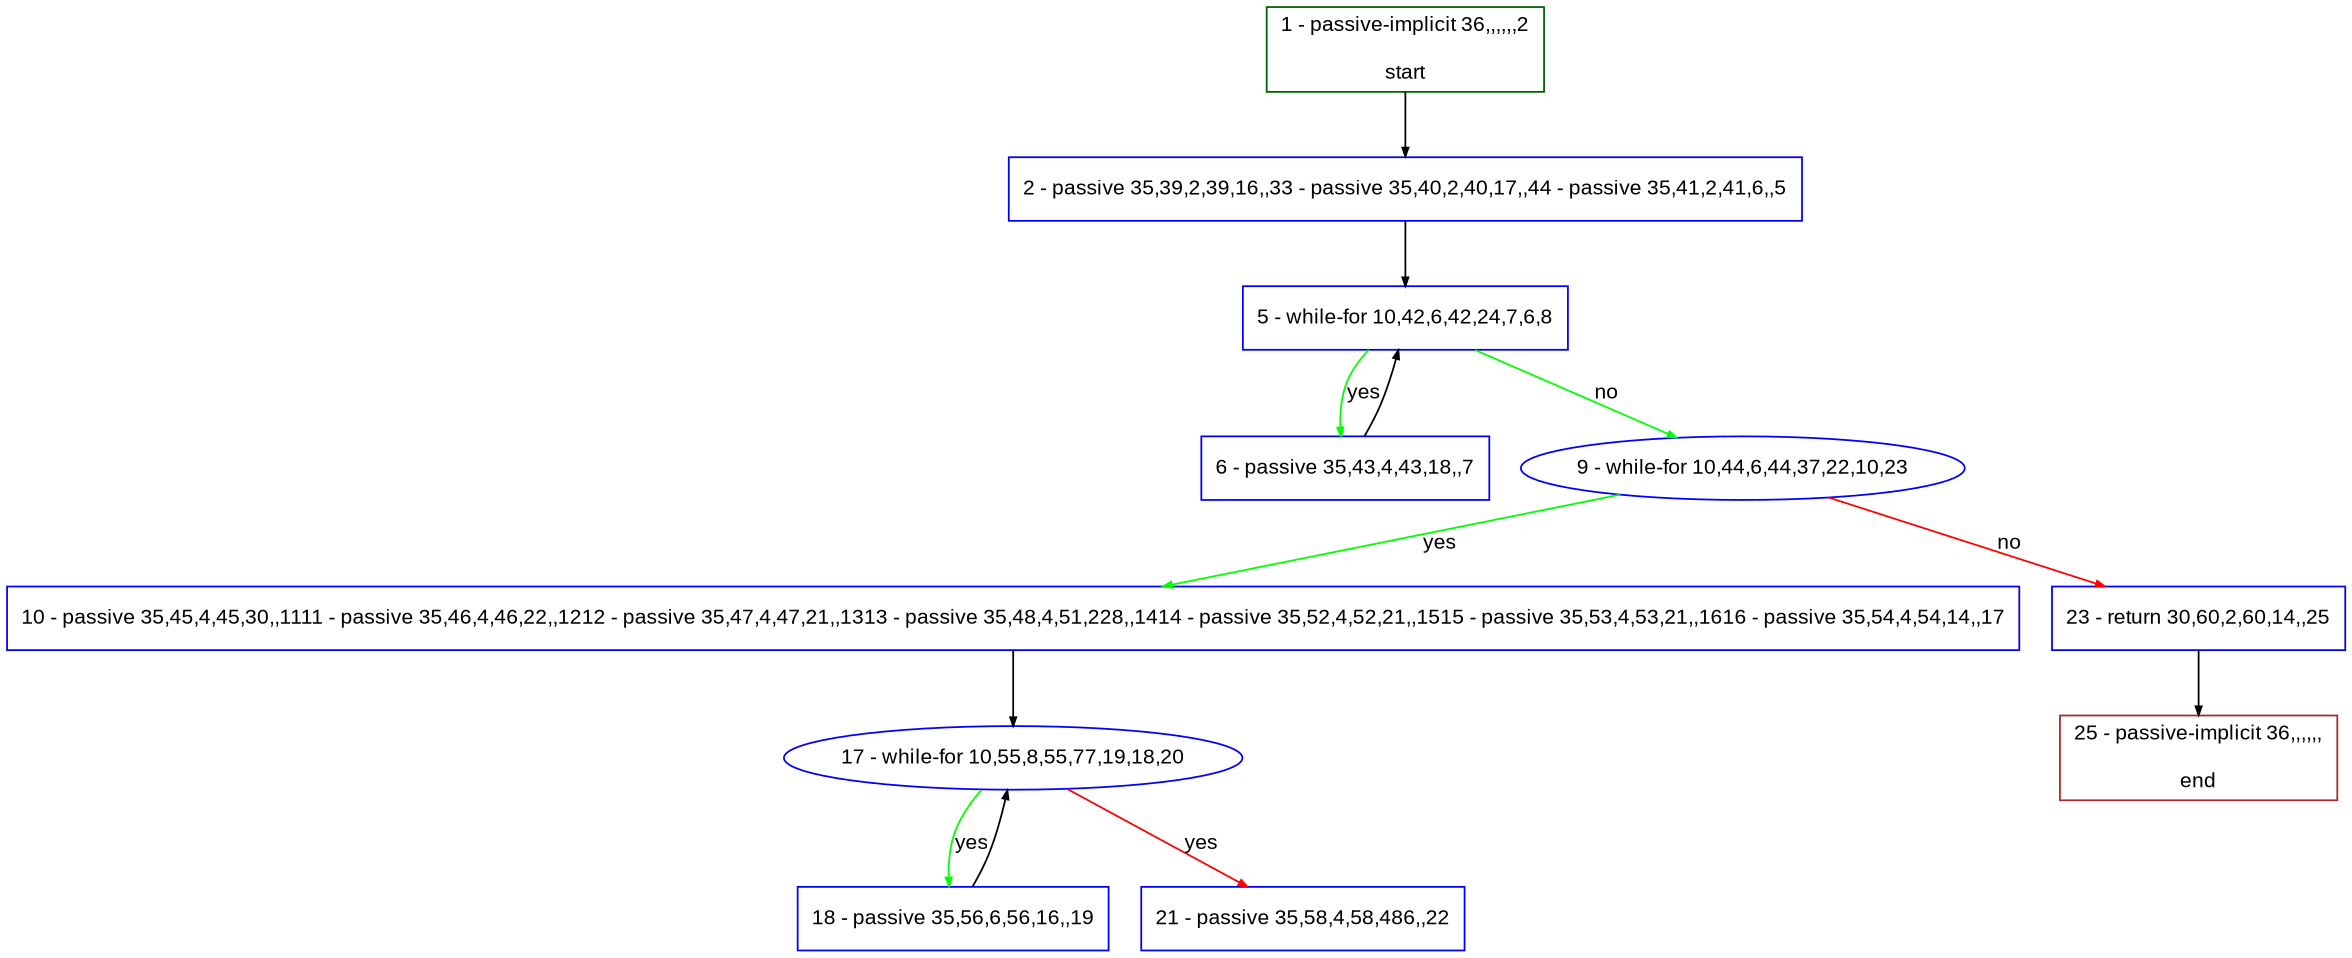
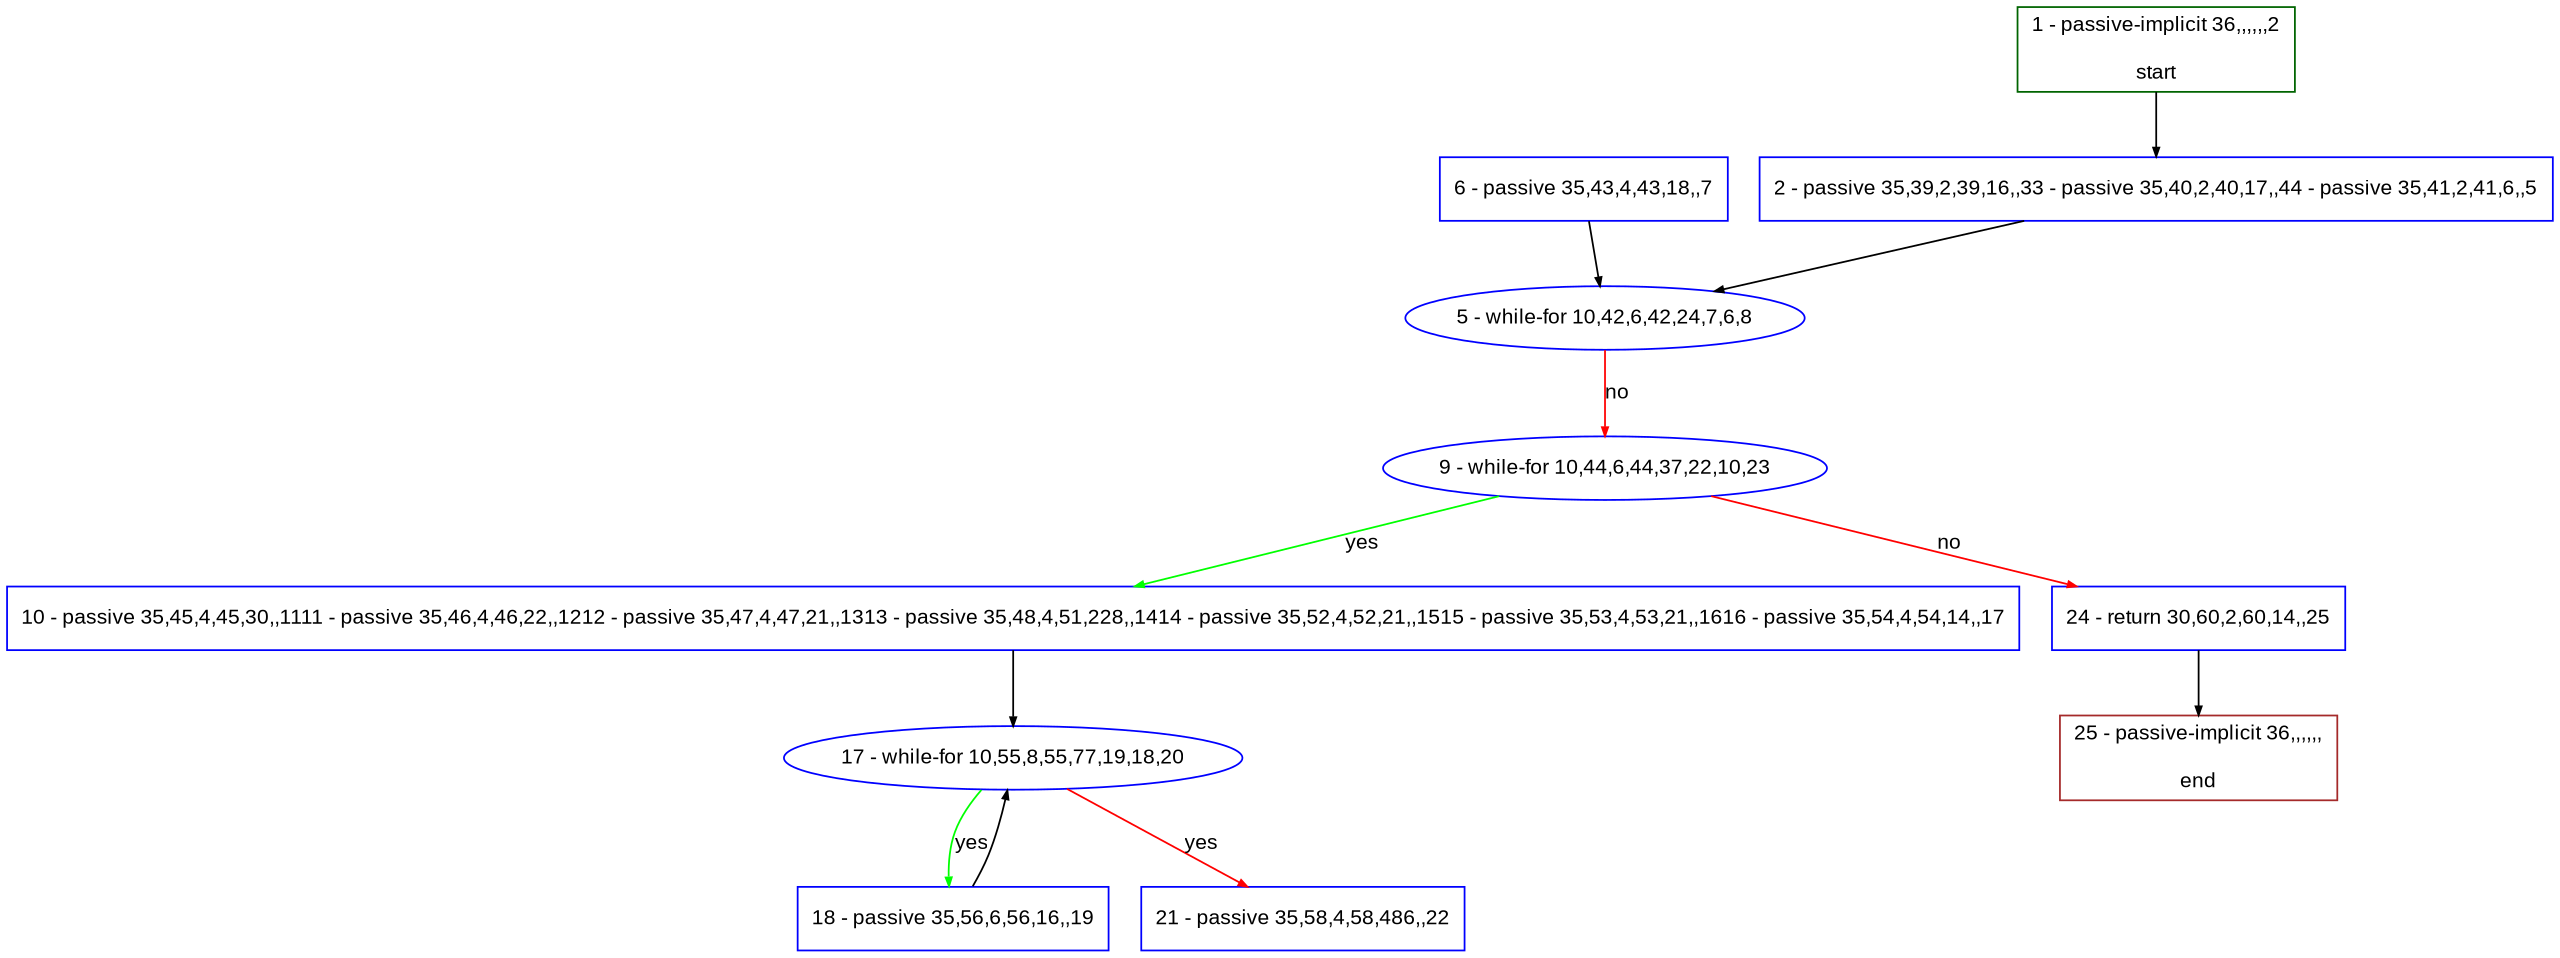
  digraph {
    bgcolor=white
    compound=true
    fillcolor="#FFFFCC"
    fontname=Arial
    fontsize=12
    pack=true
    packmode=clust
    style="rounded,filled"
    node [color="#0000ff" compound=true fillcolor="#ffffff" fixedsize=false fontname=Arial fontsize=12 node_initialized=no shape=box style=filled]
    edge [arrowhead=normal arrowsize=0.5 arrowtail=none color="#000000" compound=true dir=forward fontcolor=black fontname=Arial fontsize=12]
    n1 [label="2 - passive 35,39,2,39,16,,33 - passive 35,40,2,40,17,,44 - passive 35,41,2,41,6,,5"]
-   n2 [label="5 - while-for 10,42,6,42,24,7,6,8"]
+   n2 [label="5 - while-for 10,42,6,42,24,7,6,8" shape=oval]
    n3 [label="6 - passive 35,43,4,43,18,,7"]
    n4 [label="9 - while-for 10,44,6,44,37,22,10,23" shape=oval]
    n5 [color="#006400" label="1 - passive-implicit 36,,,,,,2\n\nstart"]
    n6 [label="10 - passive 35,45,4,45,30,,1111 - passive 35,46,4,46,22,,1212 - passive 35,47,4,47,21,,1313 - passive 35,48,4,51,228,,1414 - passive 35,52,4,52,21,,1515 - passive 35,53,4,53,21,,1616 - passive 35,54,4,54,14,,17"]
-   n7 [label="23 - return 30,60,2,60,14,,25"]
+   n7 [label="24 - return 30,60,2,60,14,,25"]
    n8 [label="17 - while-for 10,55,8,55,77,19,18,20" shape=oval]
    n9 [color="#a52a2a" label="25 - passive-implicit 36,,,,,,\n\nend"]
    n10 [label="18 - passive 35,56,6,56,16,,19"]
    n11 [label="21 - passive 35,58,4,58,486,,22"]
    n1 -> n2
-   n2 -> n3 [color="#00ff00" label=yes]
-   n2 -> n4 [color="#00ff00" label=no]
+   n2 -> n4 [color="#ff0000" label=no]
    n3 -> n2
    n4 -> n6 [color="#00ff00" label=yes]
    n4 -> n7 [color="#ff0000" label=no]
    n5 -> n1
    n6 -> n8
    n7 -> n9
    n8 -> n10 [color="#00ff00" label=yes]
    n8 -> n11 [color="#ff0000" label=yes]
    n10 -> n8
  }
